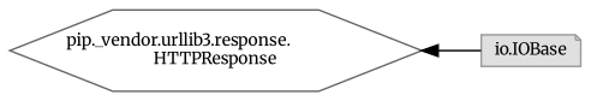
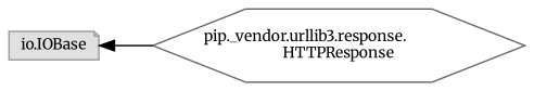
  digraph {
    rankdir=LR
    fontname=Merriweather
    node [fontname=Merriweather fontsize=10 style=filled]
    n1 [color=grey60 fillcolor="#E0E0E0" height=0.2 label="io.IOBase" shape=note width=0.4]
    n2 [color=grey40 fillcolor=white height=0.2 label="pip._vendor.urllib3.response.\lHTTPResponse" shape=hexagon width=0.4]
-   n2 -> n1 [color=black dir=back fontname=Merriweather fontsize=10 labelfontname=Helvetica labelfontsize=10 style=solid]
+   n1 -> n2 [color=black dir=back fontname=Merriweather fontsize=10 labelfontname=Helvetica labelfontsize=10 style=solid]
  }
